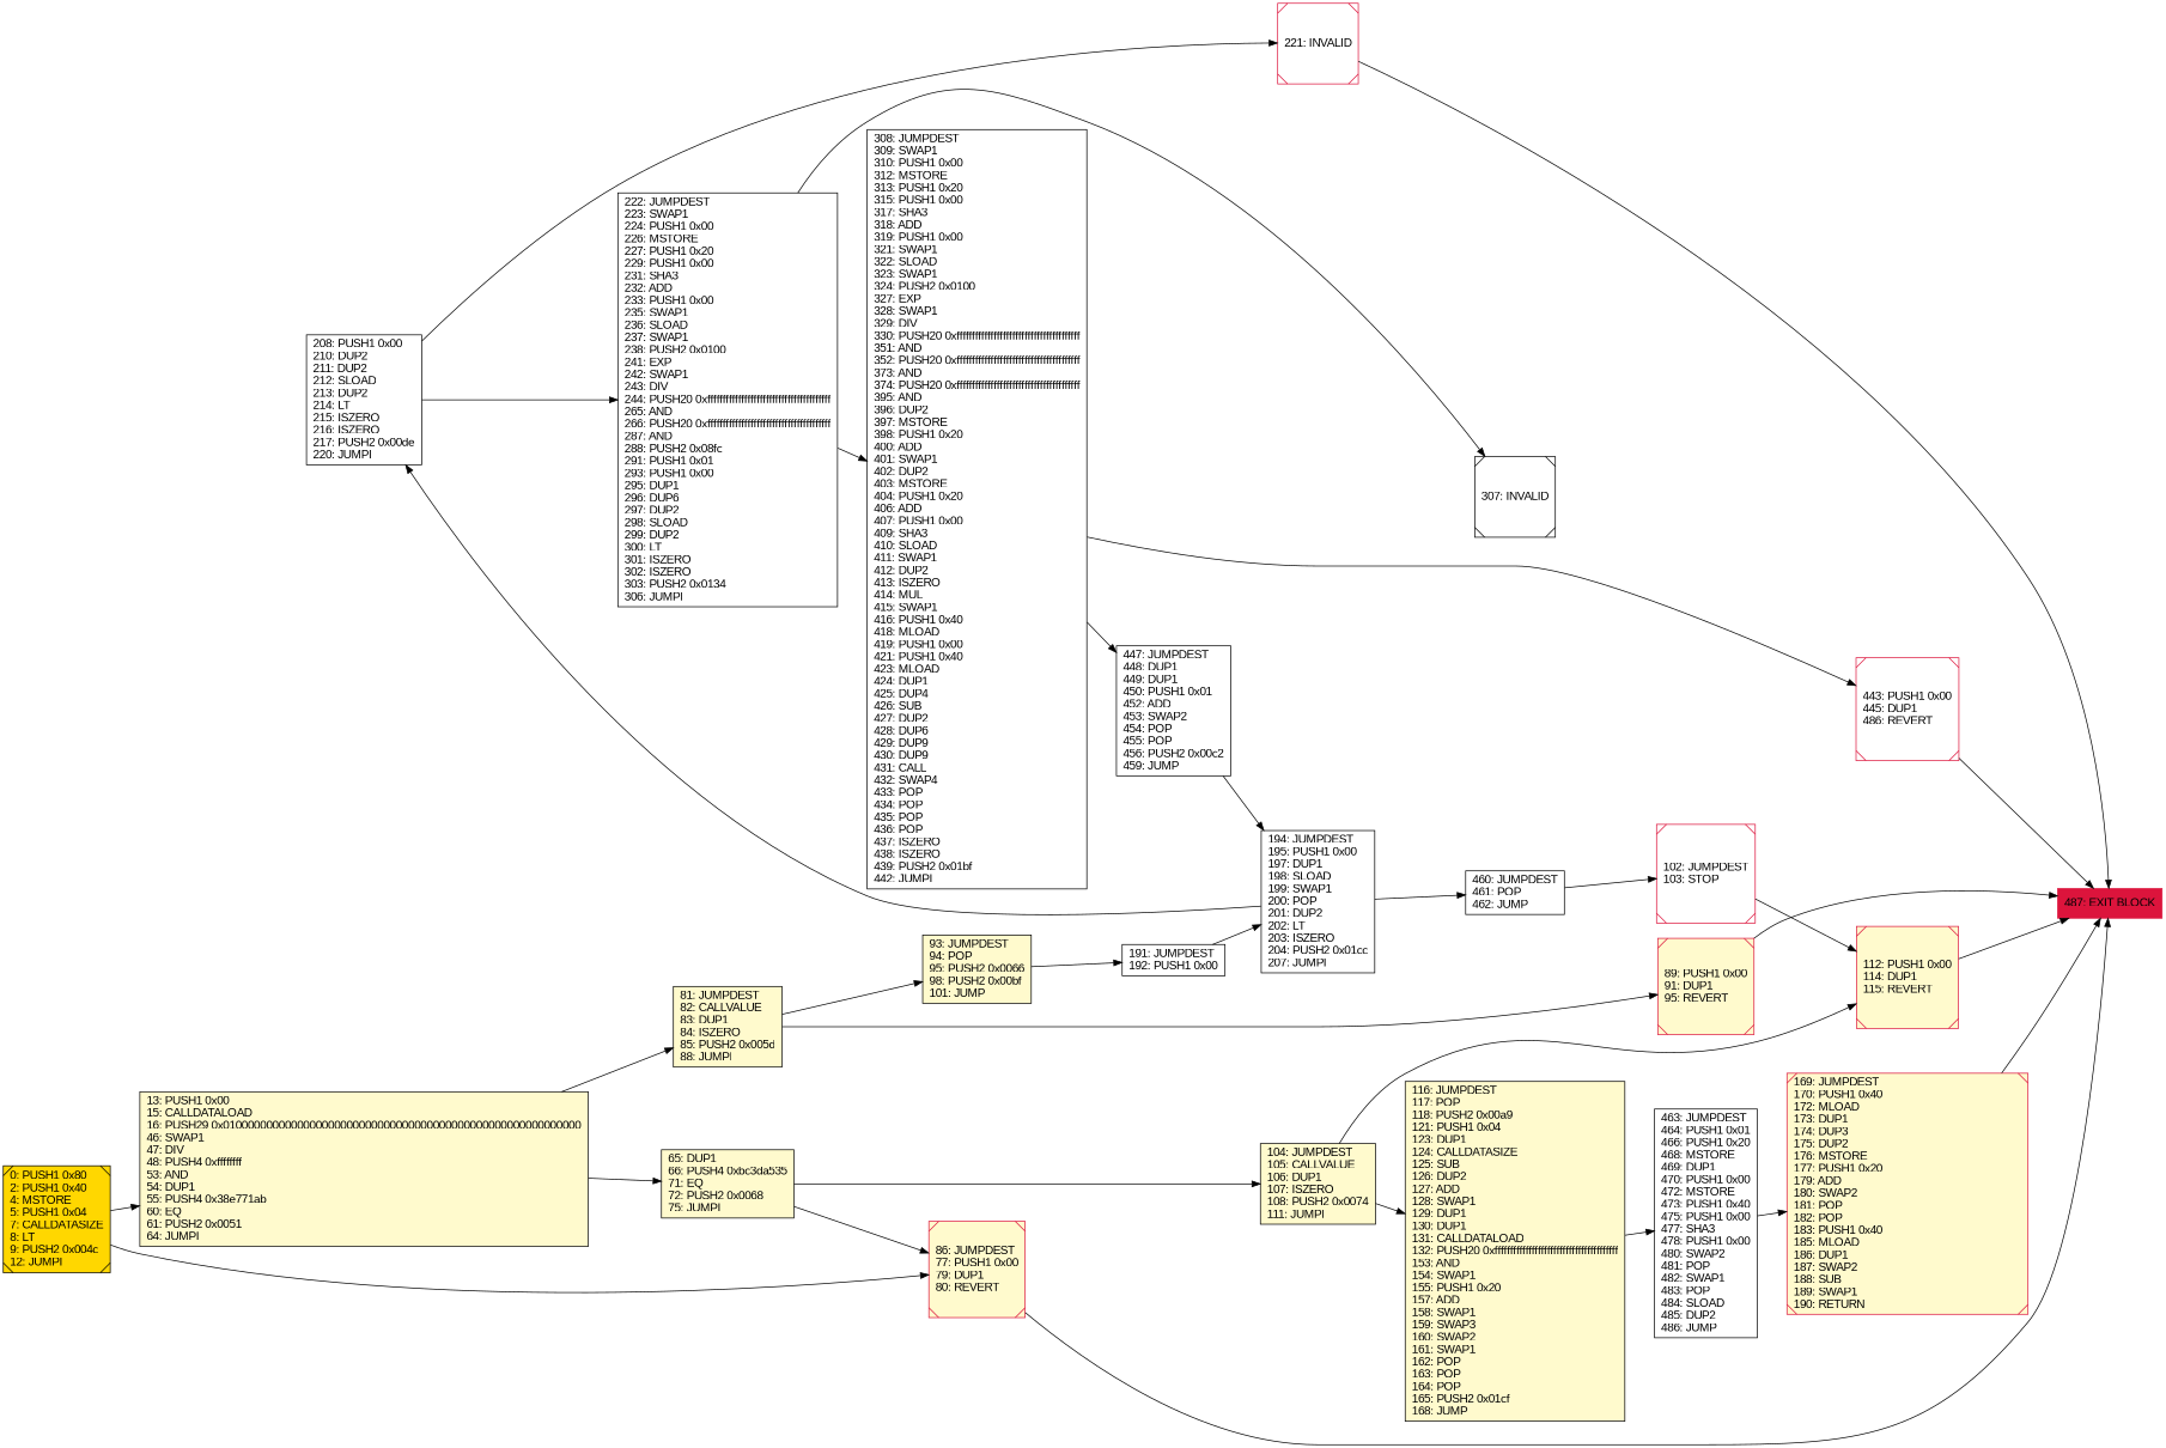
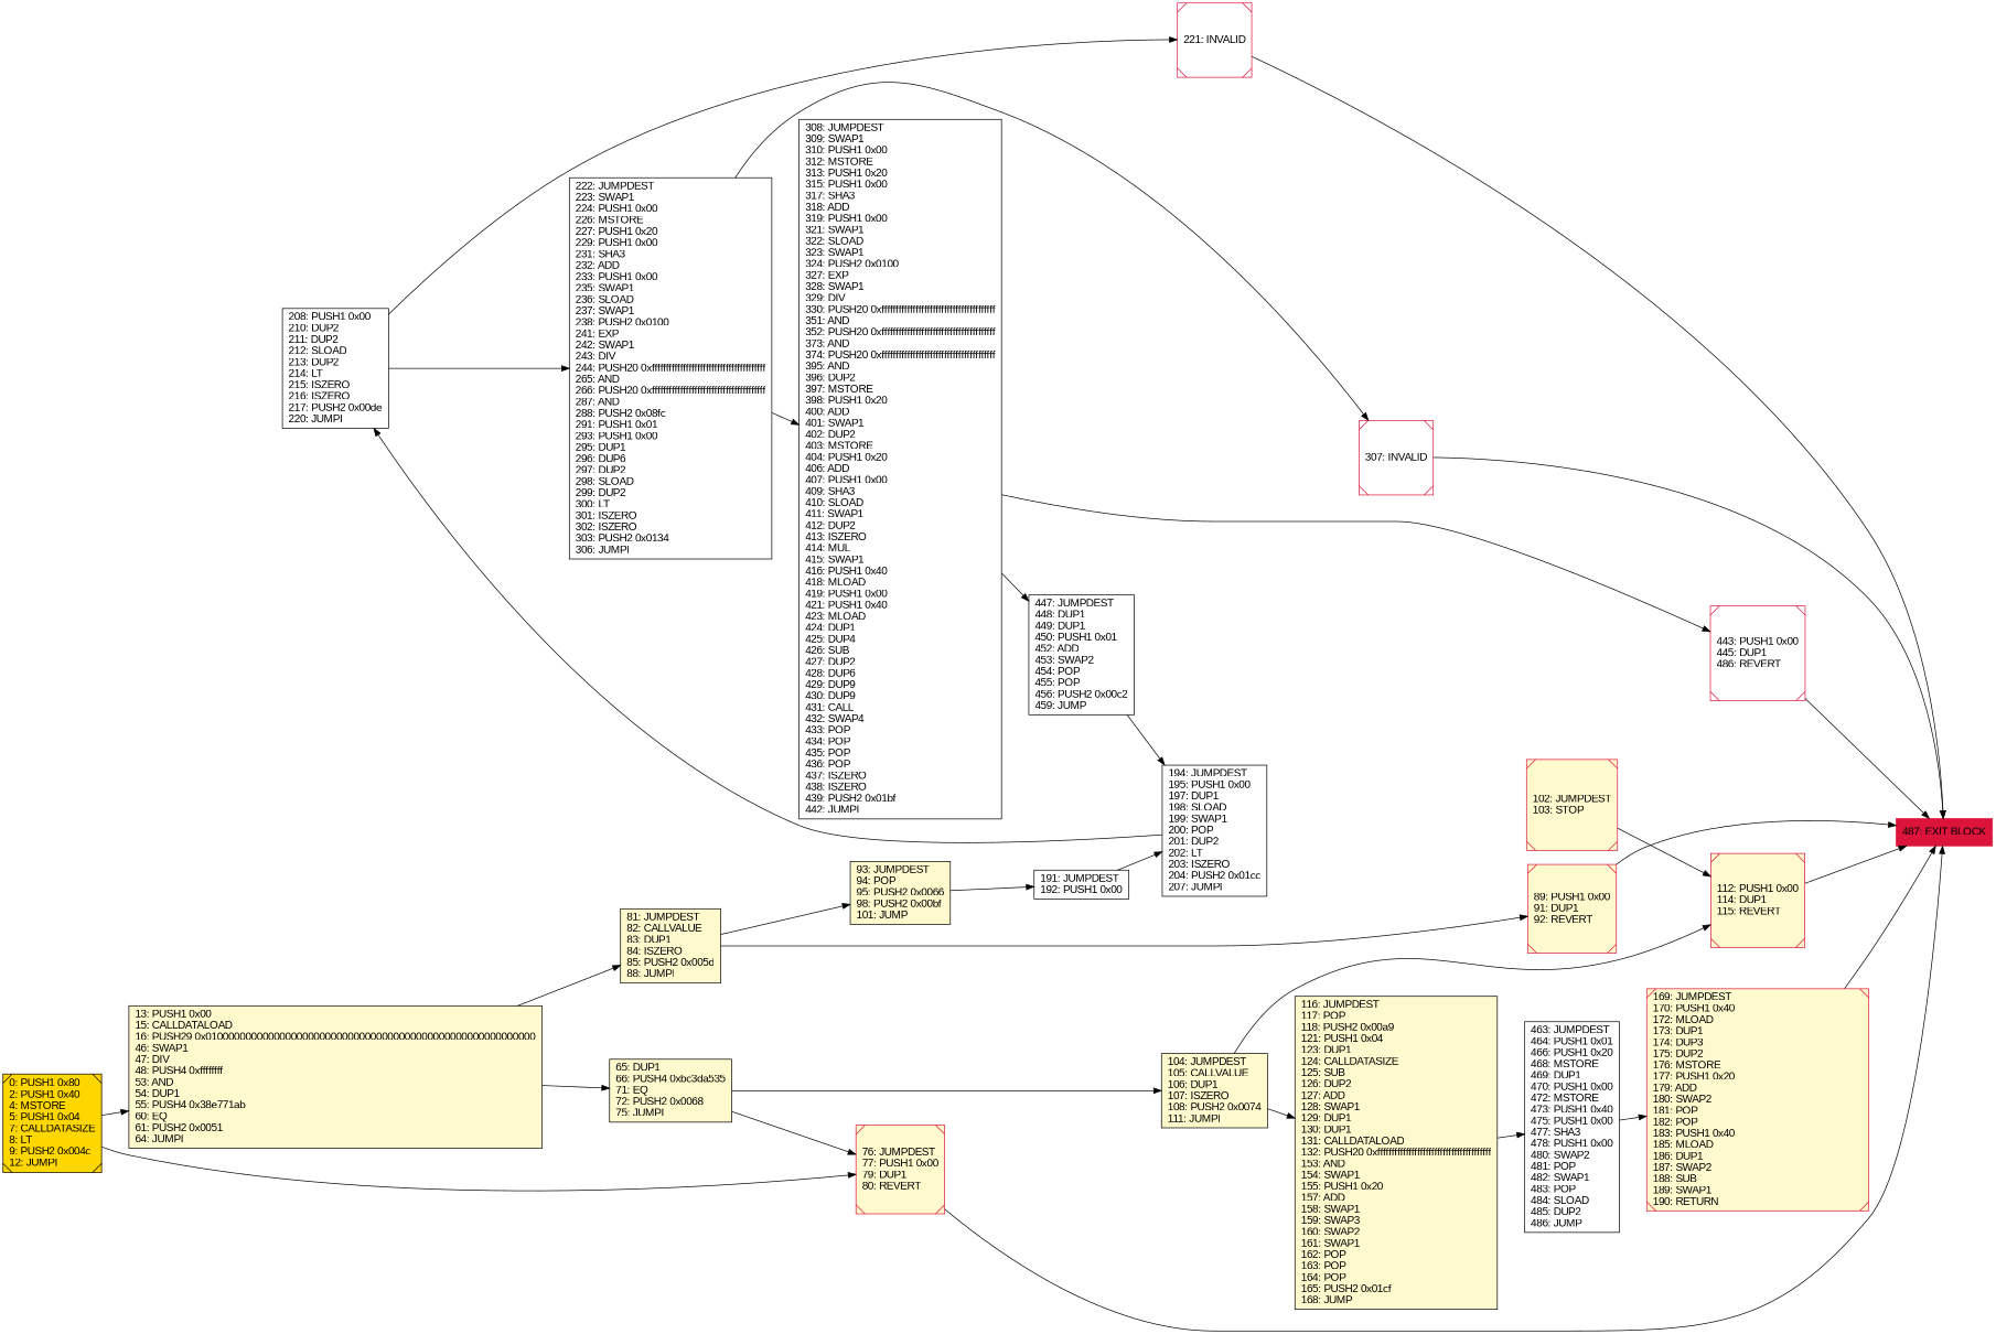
  digraph {
    rankdir=LR
    node [color=black fillcolor=lemonchiffon fontcolor=black fontname=arial shape=box style=filled]
    n1 [label="104: JUMPDEST\l105: CALLVALUE\l106: DUP1\l107: ISZERO\l108: PUSH2 0x0074\l111: JUMPI\l"]
    n2 [color=crimson label="112: PUSH1 0x00\l114: DUP1\l115: REVERT\l" shape=Msquare]
    n3 [label="116: JUMPDEST\l117: POP\l118: PUSH2 0x00a9\l121: PUSH1 0x04\l123: DUP1\l124: CALLDATASIZE\l125: SUB\l126: DUP2\l127: ADD\l128: SWAP1\l129: DUP1\l130: DUP1\l131: CALLDATALOAD\l132: PUSH20 0xffffffffffffffffffffffffffffffffffffffff\l153: AND\l154: SWAP1\l155: PUSH1 0x20\l157: ADD\l158: SWAP1\l159: SWAP3\l160: SWAP2\l161: SWAP1\l162: POP\l163: POP\l164: POP\l165: PUSH2 0x01cf\l168: JUMP\l"]
    n4 [color=crimson fillcolor=crimson label="487: EXIT BLOCK\l"]
    n5 [fillcolor=white label="463: JUMPDEST\l464: PUSH1 0x01\l466: PUSH1 0x20\l468: MSTORE\l469: DUP1\l470: PUSH1 0x00\l472: MSTORE\l473: PUSH1 0x40\l475: PUSH1 0x00\l477: SHA3\l478: PUSH1 0x00\l480: SWAP2\l481: POP\l482: SWAP1\l483: POP\l484: SLOAD\l485: DUP2\l486: JUMP\l"]
    n6 [color=crimson fillcolor=white label="221: INVALID\l" shape=Msquare]
    n7 [fillcolor=white label="447: JUMPDEST\l448: DUP1\l449: DUP1\l450: PUSH1 0x01\l452: ADD\l453: SWAP2\l454: POP\l455: POP\l456: PUSH2 0x00c2\l459: JUMP\l"]
    n8 [fillcolor=white label="194: JUMPDEST\l195: PUSH1 0x00\l197: DUP1\l198: SLOAD\l199: SWAP1\l200: POP\l201: DUP2\l202: LT\l203: ISZERO\l204: PUSH2 0x01cc\l207: JUMPI\l"]
-   n9 [fillcolor=white label="460: JUMPDEST\l461: POP\l462: JUMP\l"]
    n10 [fillcolor=white label="208: PUSH1 0x00\l210: DUP2\l211: DUP2\l212: SLOAD\l213: DUP2\l214: LT\l215: ISZERO\l216: ISZERO\l217: PUSH2 0x00de\l220: JUMPI\l"]
    n11 [label="93: JUMPDEST\l94: POP\l95: PUSH2 0x0066\l98: PUSH2 0x00bf\l101: JUMP\l"]
    n12 [fillcolor=white label="191: JUMPDEST\l192: PUSH1 0x00\l"]
    n13 [fillcolor=gold label="0: PUSH1 0x80\l2: PUSH1 0x40\l4: MSTORE\l5: PUSH1 0x04\l7: CALLDATASIZE\l8: LT\l9: PUSH2 0x004c\l12: JUMPI\l" shape=Msquare]
-   n14 [color=crimson label="86: JUMPDEST\l77: PUSH1 0x00\l79: DUP1\l80: REVERT\l" shape=Msquare]
+   n14 [color=crimson label="76: JUMPDEST\l77: PUSH1 0x00\l79: DUP1\l80: REVERT\l" shape=Msquare]
    n15 [label="13: PUSH1 0x00\l15: CALLDATALOAD\l16: PUSH29 0x0100000000000000000000000000000000000000000000000000000000\l46: SWAP1\l47: DIV\l48: PUSH4 0xffffffff\l53: AND\l54: DUP1\l55: PUSH4 0x38e771ab\l60: EQ\l61: PUSH2 0x0051\l64: JUMPI\l"]
    n16 [label="81: JUMPDEST\l82: CALLVALUE\l83: DUP1\l84: ISZERO\l85: PUSH2 0x005d\l88: JUMPI\l"]
    n17 [label="65: DUP1\l66: PUSH4 0xbc3da535\l71: EQ\l72: PUSH2 0x0068\l75: JUMPI\l"]
-   n18 [color=crimson label="89: PUSH1 0x00\l91: DUP1\l95: REVERT\l" shape=Msquare]
-   n19 [color=crimson fillcolor=white label="102: JUMPDEST\l103: STOP\l" shape=Msquare]
-   n20 [fillcolor=white label="307: INVALID\l" shape=Msquare]
+   n18 [color=crimson label="89: PUSH1 0x00\l91: DUP1\l92: REVERT\l" shape=Msquare]
+   n19 [color=crimson label="102: JUMPDEST\l103: STOP\l" shape=Msquare]
+   n20 [color=crimson fillcolor=white label="307: INVALID\l" shape=Msquare]
    n21 [fillcolor=white label="308: JUMPDEST\l309: SWAP1\l310: PUSH1 0x00\l312: MSTORE\l313: PUSH1 0x20\l315: PUSH1 0x00\l317: SHA3\l318: ADD\l319: PUSH1 0x00\l321: SWAP1\l322: SLOAD\l323: SWAP1\l324: PUSH2 0x0100\l327: EXP\l328: SWAP1\l329: DIV\l330: PUSH20 0xffffffffffffffffffffffffffffffffffffffff\l351: AND\l352: PUSH20 0xffffffffffffffffffffffffffffffffffffffff\l373: AND\l374: PUSH20 0xffffffffffffffffffffffffffffffffffffffff\l395: AND\l396: DUP2\l397: MSTORE\l398: PUSH1 0x20\l400: ADD\l401: SWAP1\l402: DUP2\l403: MSTORE\l404: PUSH1 0x20\l406: ADD\l407: PUSH1 0x00\l409: SHA3\l410: SLOAD\l411: SWAP1\l412: DUP2\l413: ISZERO\l414: MUL\l415: SWAP1\l416: PUSH1 0x40\l418: MLOAD\l419: PUSH1 0x00\l421: PUSH1 0x40\l423: MLOAD\l424: DUP1\l425: DUP4\l426: SUB\l427: DUP2\l428: DUP6\l429: DUP9\l430: DUP9\l431: CALL\l432: SWAP4\l433: POP\l434: POP\l435: POP\l436: POP\l437: ISZERO\l438: ISZERO\l439: PUSH2 0x01bf\l442: JUMPI\l"]
    n22 [color=crimson fillcolor=white label="443: PUSH1 0x00\l445: DUP1\l486: REVERT\l" shape=Msquare]
    n23 [fillcolor=white label="222: JUMPDEST\l223: SWAP1\l224: PUSH1 0x00\l226: MSTORE\l227: PUSH1 0x20\l229: PUSH1 0x00\l231: SHA3\l232: ADD\l233: PUSH1 0x00\l235: SWAP1\l236: SLOAD\l237: SWAP1\l238: PUSH2 0x0100\l241: EXP\l242: SWAP1\l243: DIV\l244: PUSH20 0xffffffffffffffffffffffffffffffffffffffff\l265: AND\l266: PUSH20 0xffffffffffffffffffffffffffffffffffffffff\l287: AND\l288: PUSH2 0x08fc\l291: PUSH1 0x01\l293: PUSH1 0x00\l295: DUP1\l296: DUP6\l297: DUP2\l298: SLOAD\l299: DUP2\l300: LT\l301: ISZERO\l302: ISZERO\l303: PUSH2 0x0134\l306: JUMPI\l"]
    n24 [color=crimson label="169: JUMPDEST\l170: PUSH1 0x40\l172: MLOAD\l173: DUP1\l174: DUP3\l175: DUP2\l176: MSTORE\l177: PUSH1 0x20\l179: ADD\l180: SWAP2\l181: POP\l182: POP\l183: PUSH1 0x40\l185: MLOAD\l186: DUP1\l187: SWAP2\l188: SUB\l189: SWAP1\l190: RETURN\l" shape=Msquare]
    n1 -> n2
    n1 -> n3
    n2 -> n4
    n3 -> n5
    n5 -> n24
    n6 -> n4
    n7 -> n8
-   n8 -> n9
    n8 -> n10
-   n9 -> n19
    n10 -> n6
    n10 -> n23
    n11 -> n12
    n12 -> n8
    n13 -> n14
    n13 -> n15
    n14 -> n4
    n15 -> n16
    n15 -> n17
    n16 -> n11
    n16 -> n18
    n17 -> n1
    n17 -> n14
    n18 -> n4
    n19 -> n2
+   n20 -> n4
    n21 -> n7
    n21 -> n22
    n22 -> n4
    n23 -> n20
    n23 -> n21
    n24 -> n4
  }
